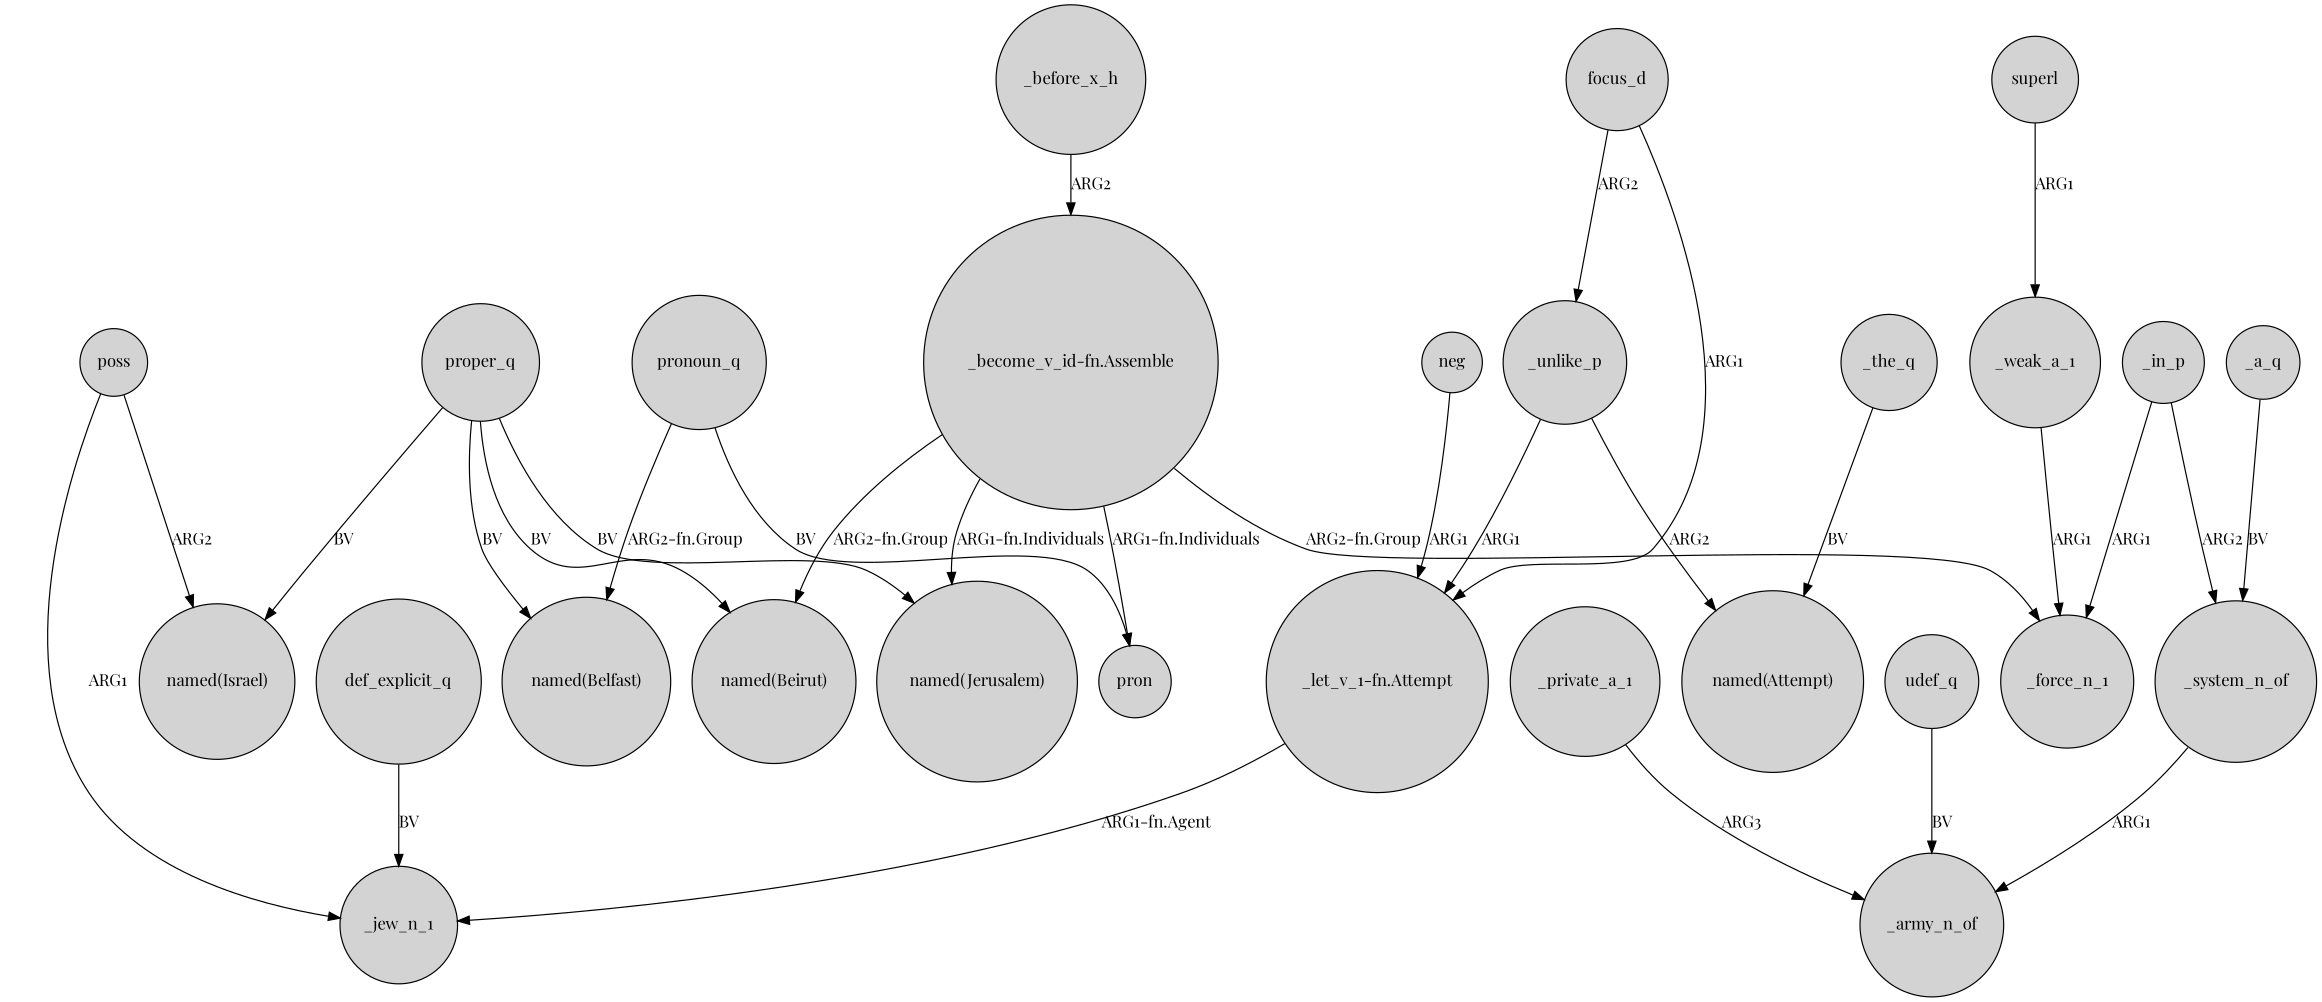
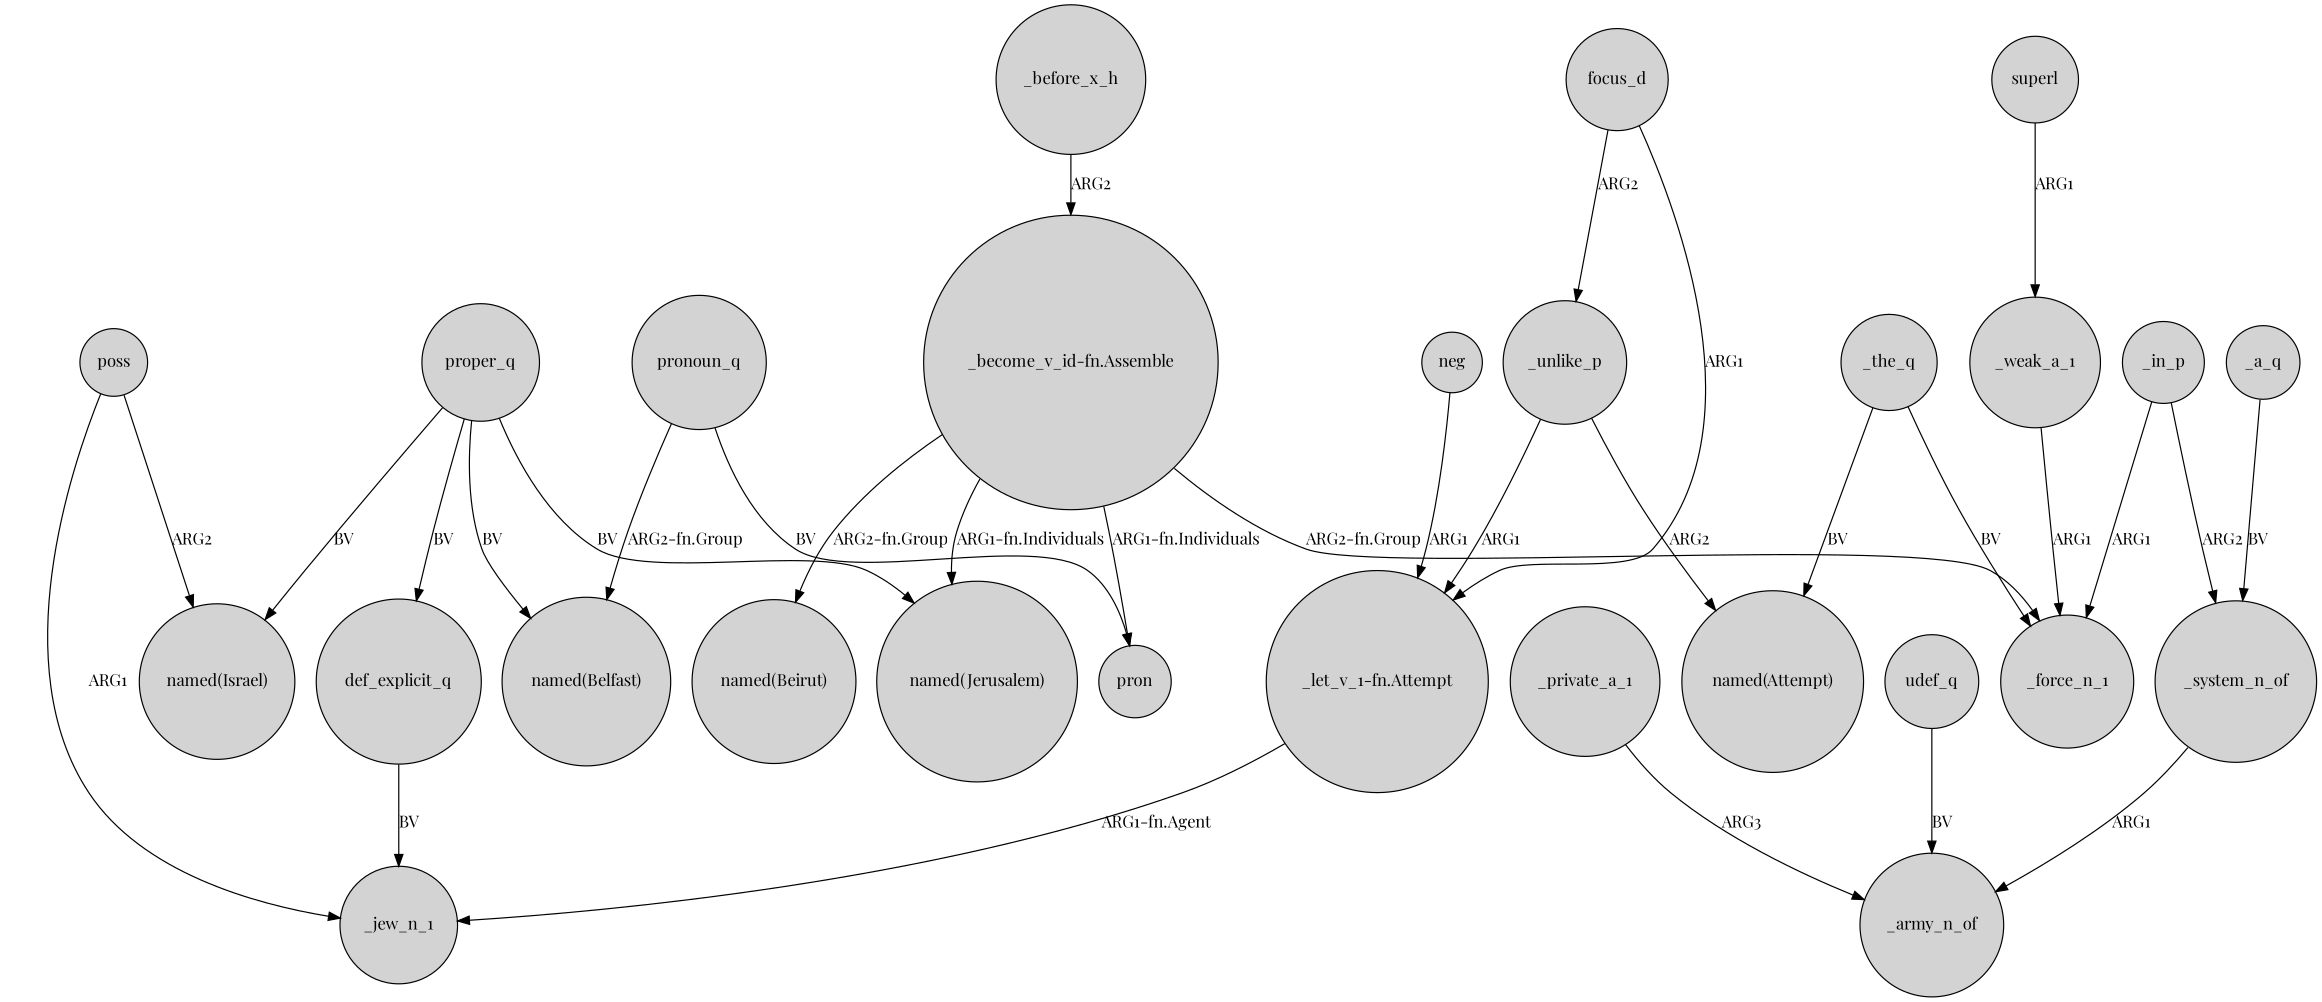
  digraph {
    fontname="Playfair Display"
    node [fontname="Playfair Display" shape=circle style=filled]
    edge [fontname="Playfair Display"]
    "_become_v_id-fn.Assemble"
    "named(Jerusalem)"
    pron
    _force_n_1
    "named(Beirut)"
    _private_a_1
    _army_n_of
    poss
    "named(Israel)"
    _jew_n_1
    focus_d
    "_let_v_1-fn.Attempt"
    _unlike_p
    n14 [label="named(Attempt)"]
    _system_n_of
    _in_p
    superl
    _weak_a_1
    proper_q
    "named(Belfast)"
    _before_x_h
    pronoun_q
    _the_q
    neg
    def_explicit_q
    udef_q
    _a_q
    "_become_v_id-fn.Assemble" -> "named(Jerusalem)" [label="ARG1-fn.Individuals"]
    "_become_v_id-fn.Assemble" -> pron [label="ARG1-fn.Individuals"]
    "_become_v_id-fn.Assemble" -> _force_n_1 [label="ARG2-fn.Group"]
    "_become_v_id-fn.Assemble" -> "named(Beirut)" [label="ARG2-fn.Group"]
    _private_a_1 -> _army_n_of [label=ARG3]
    poss -> "named(Israel)" [label=ARG2]
    poss -> _jew_n_1 [label=ARG1]
    focus_d -> "_let_v_1-fn.Attempt" [label=ARG1]
    focus_d -> _unlike_p [label=ARG2]
    "_let_v_1-fn.Attempt" -> _jew_n_1 [label="ARG1-fn.Agent"]
    _unlike_p -> "_let_v_1-fn.Attempt" [label=ARG1]
    _unlike_p -> n14 [label=ARG2]
    _system_n_of -> _army_n_of [label=ARG1]
    _in_p -> _force_n_1 [label=ARG1]
    _in_p -> _system_n_of [label=ARG2]
    superl -> _weak_a_1 [label=ARG1]
    _weak_a_1 -> _force_n_1 [label=ARG1]
    proper_q -> "named(Jerusalem)" [label=BV]
-   proper_q -> "named(Beirut)" [label=BV]
+   proper_q -> def_explicit_q [label=BV]
    proper_q -> "named(Israel)" [label=BV]
    proper_q -> "named(Belfast)" [label=BV]
    _before_x_h -> "_become_v_id-fn.Assemble" [label=ARG2]
    pronoun_q -> pron [label=BV]
    pronoun_q -> "named(Belfast)" [label="ARG2-fn.Group"]
+   _the_q -> _force_n_1 [label=BV]
    _the_q -> n14 [label=BV]
    neg -> "_let_v_1-fn.Attempt" [label=ARG1]
    def_explicit_q -> _jew_n_1 [label=BV]
    udef_q -> _army_n_of [label=BV]
    _a_q -> _system_n_of [label=BV]
  }
